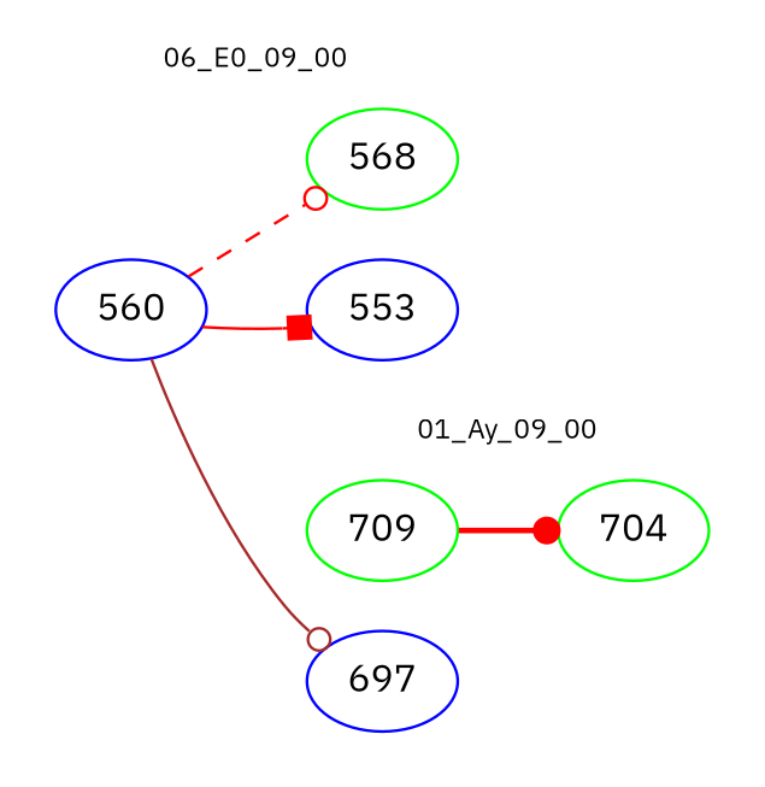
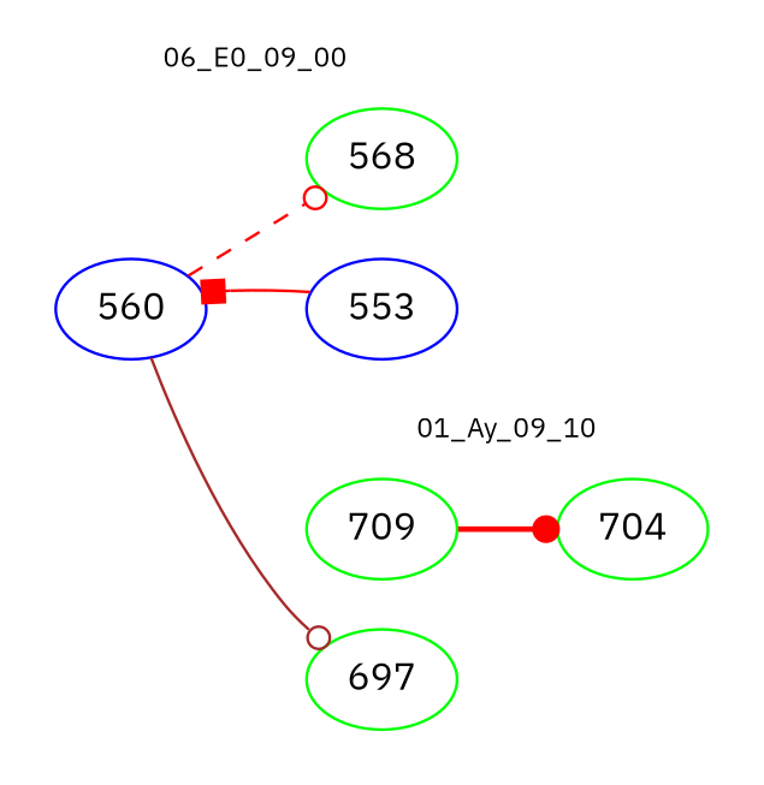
  digraph {
    fontname="IBM Plex Sans"
    rankdir=LR
    node [color=green fontname="IBM Plex Sans"]
    edge [arrowhead=odot color=red fontname="IBM Plex Sans" style=solid]
    n1 [label=709]
-   n2 [color=blue label=697]
+   n2 [label=697]
    n3 [label=704]
    n4 [color=blue label=560]
    n5 [color=blue label=553]
    n6 [label=568]
    subgraph cluster_1 {
      color=white
      fontsize=10
-     label="01_Ay_09_00"
+     label="01_Ay_09_10"
      n1
      n2
      n3
    }
    subgraph cluster_2 {
      color=white
      fontsize=10
      label="06_E0_09_00"
      n4
      n5
      n6
    }
    n1 -> n3 [arrowhead=dot style=bold]
    n4 -> n2 [color=brown]
-   n4 -> n5 [arrowhead=box]
+   n5 -> n4 [arrowhead=box]
    n4 -> n6 [style=dashed]
  }
